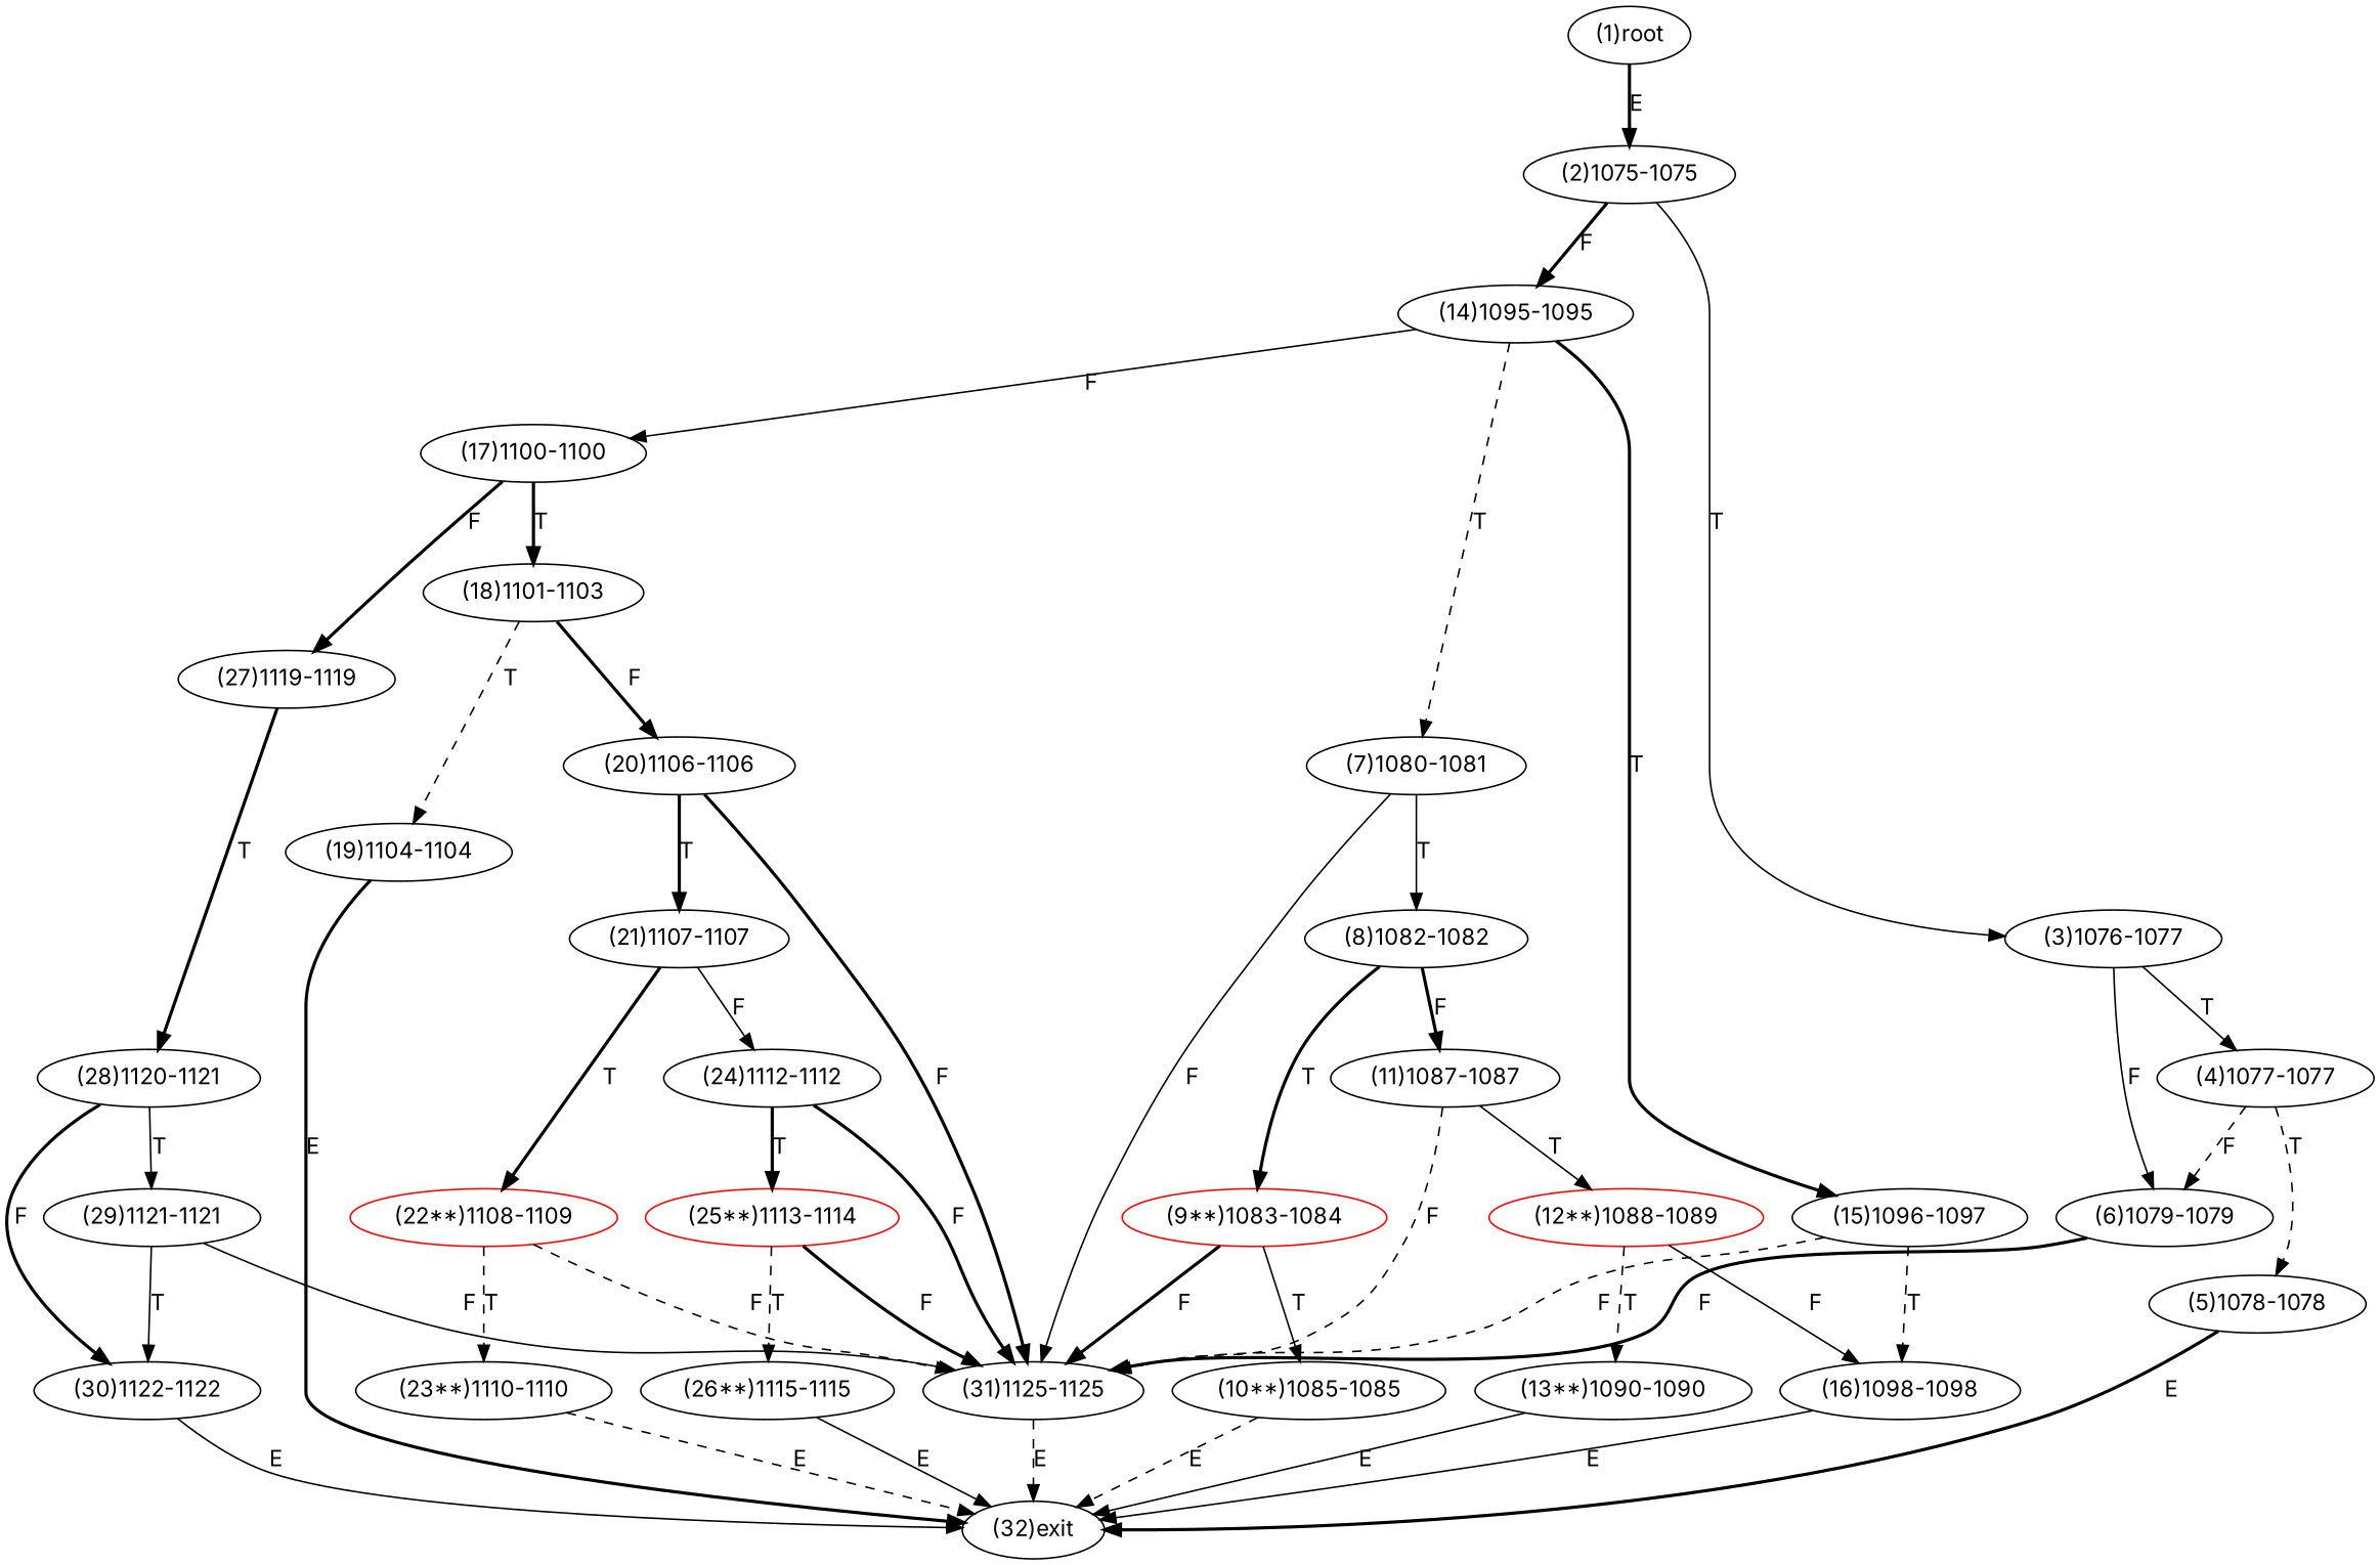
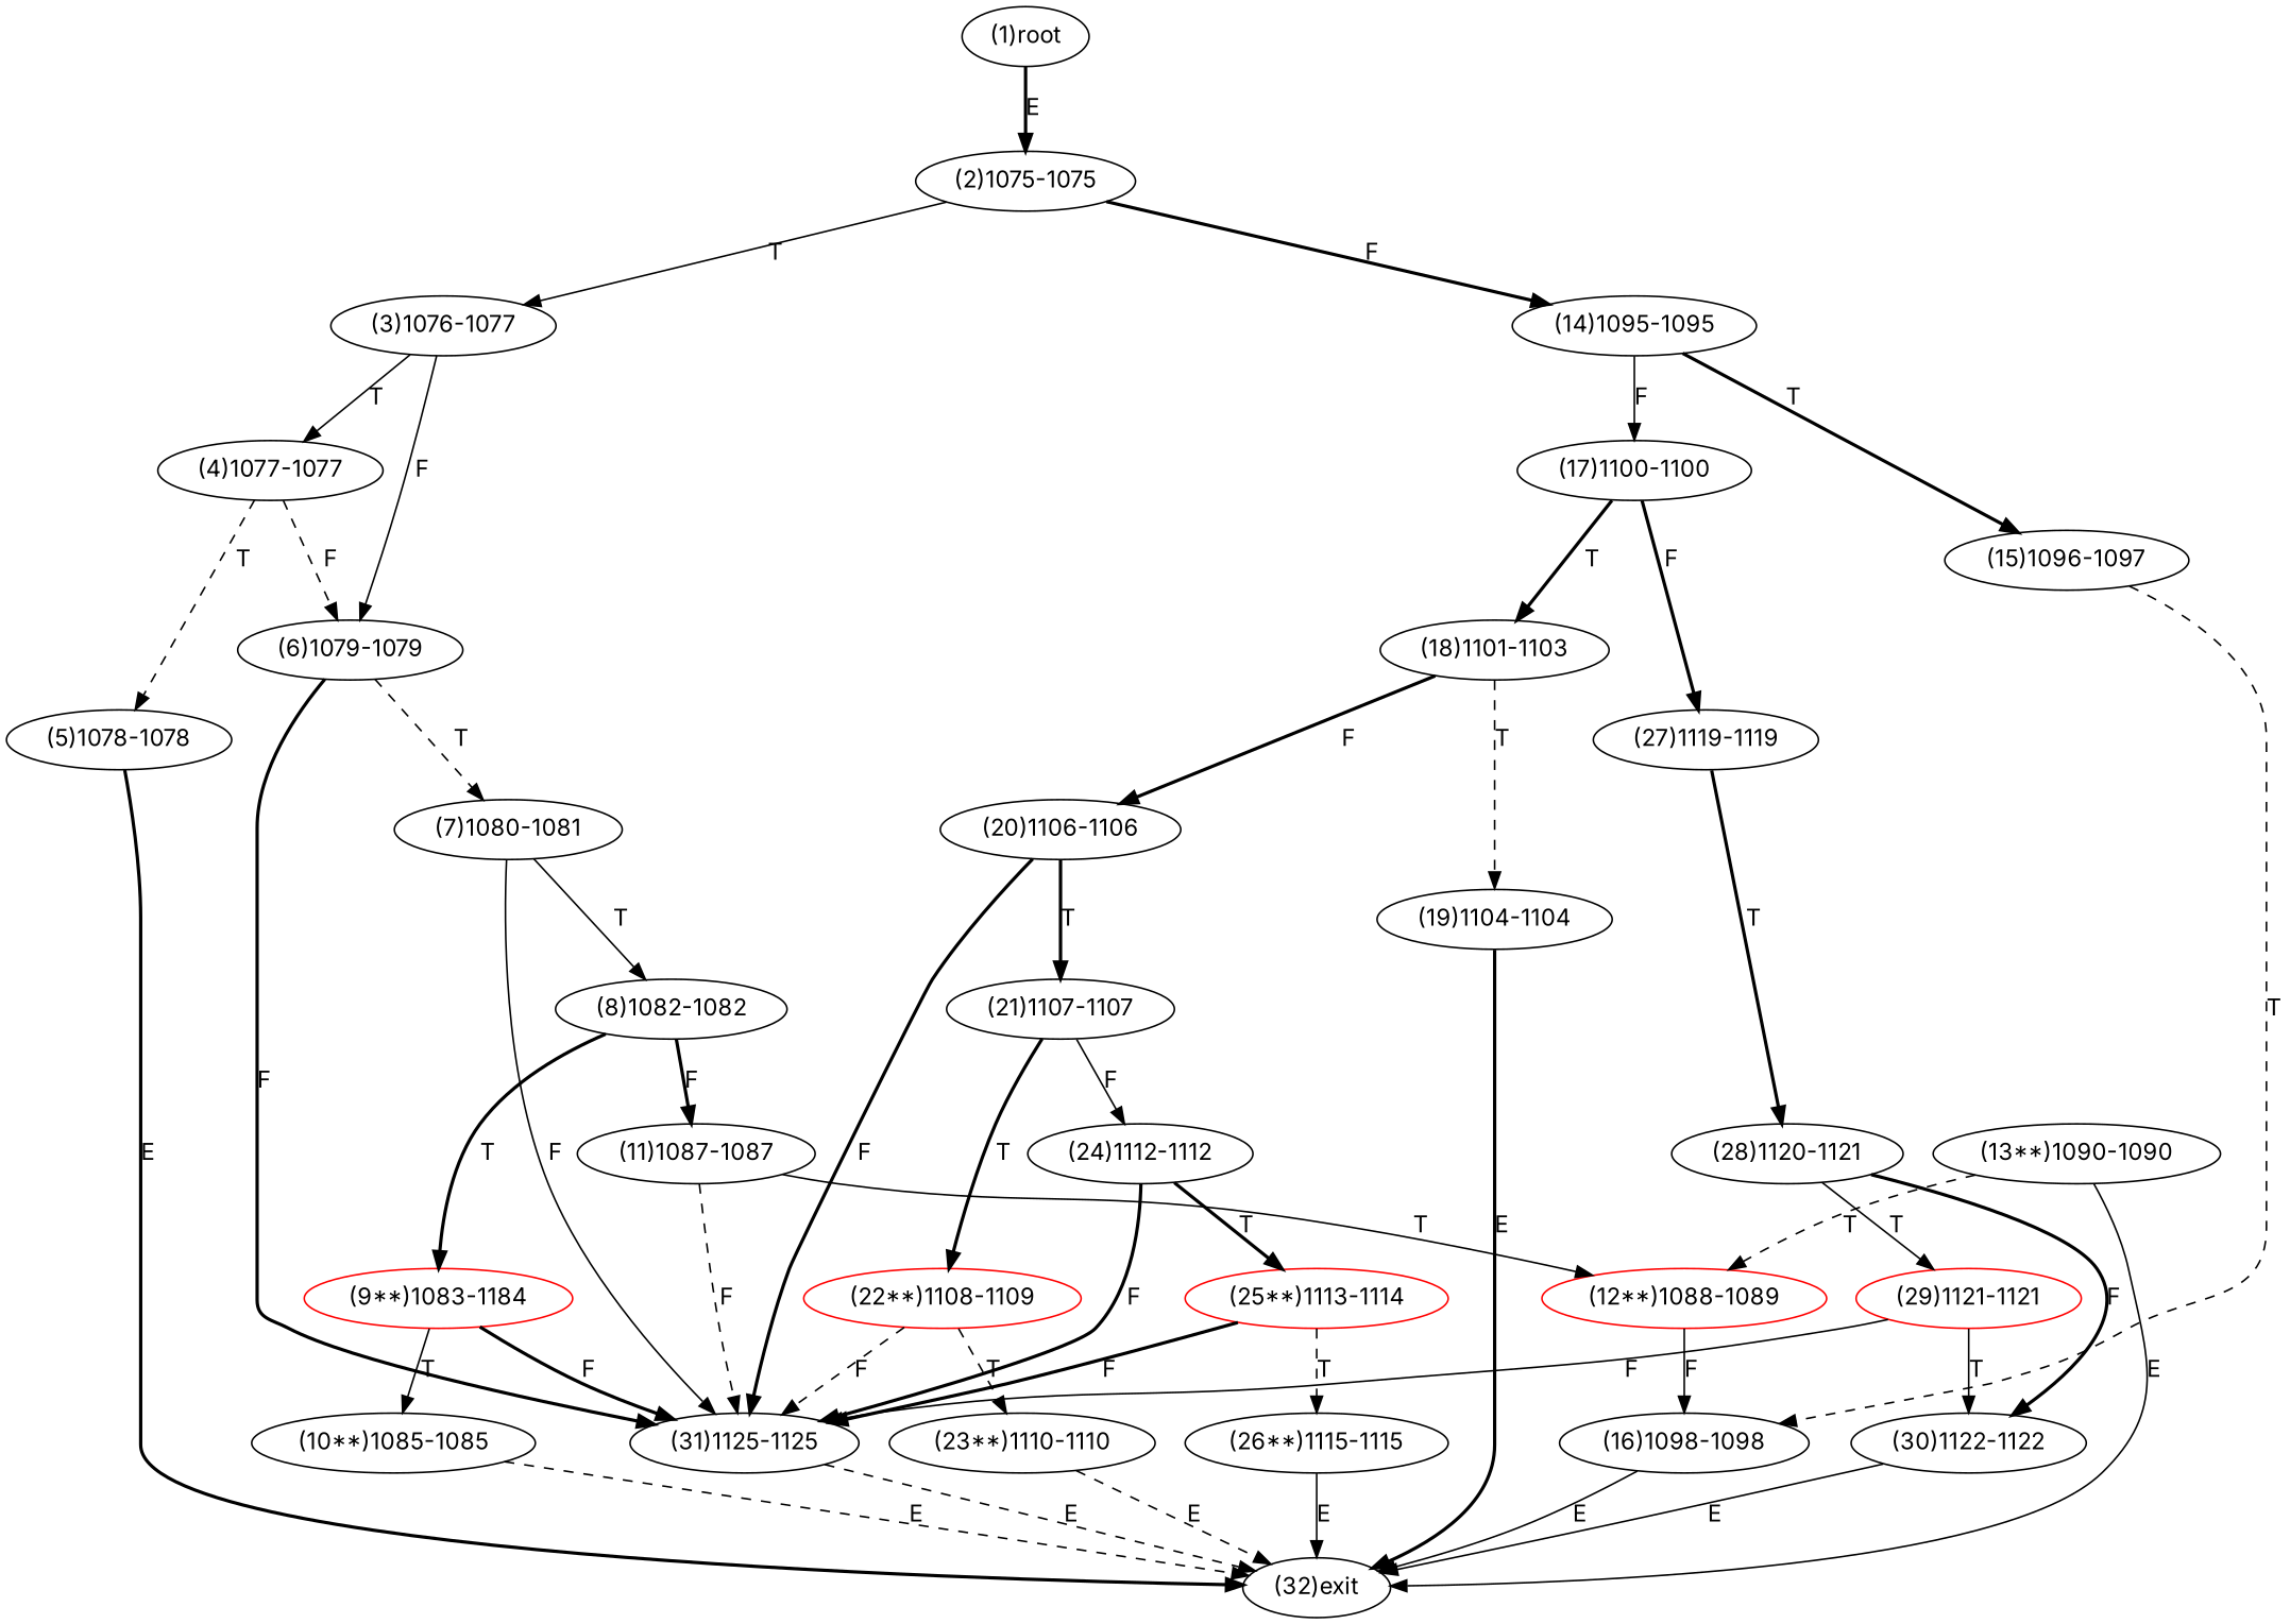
  digraph {
    fontname=Inter
    node [fontname=Inter]
    edge [fontname=Inter style=bold]
    n1 [label="(1)root"]
    n2 [label="(2)1075-1075"]
    n3 [label="(3)1076-1077"]
    n4 [label="(14)1095-1095"]
    n5 [label="(4)1077-1077"]
    n6 [label="(6)1079-1079"]
    n7 [label="(15)1096-1097"]
    n8 [label="(17)1100-1100"]
    n9 [label="(5)1078-1078"]
    n10 [label="(7)1080-1081"]
    n11 [label="(31)1125-1125"]
    n12 [label="(32)exit"]
    n13 [label="(8)1082-1082"]
-   n14 [color=red label="(9**)1083-1084"]
+   n14 [color=red label="(9**)1083-1184"]
    n15 [label="(11)1087-1087"]
    n16 [label="(10**)1085-1085"]
    n17 [color=red label="(12**)1088-1089"]
    n18 [label="(13**)1090-1090"]
    n19 [label="(16)1098-1098"]
    n20 [label="(18)1101-1103"]
    n21 [label="(27)1119-1119"]
    n22 [label="(19)1104-1104"]
    n23 [label="(20)1106-1106"]
    n24 [label="(28)1120-1121"]
    n25 [label="(21)1107-1107"]
    n26 [color=red label="(22**)1108-1109"]
    n27 [label="(24)1112-1112"]
    n28 [label="(23**)1110-1110"]
    n29 [color=red label="(25**)1113-1114"]
    n30 [label="(26**)1115-1115"]
-   n31 [label="(29)1121-1121"]
+   n31 [label="(29)1121-1121" color=red]
    n32 [label="(30)1122-1122"]
    n1 -> n2 [label=E]
    n2 -> n3 [label=T style=solid]
    n2 -> n4 [label=F]
    n3 -> n5 [label=T style=solid]
    n3 -> n6 [label=F style=solid]
    n4 -> n7 [label=T]
    n4 -> n8 [label=F style=solid]
    n5 -> n6 [label=F style=dashed]
    n5 -> n9 [label=T style=dashed]
-   n4 -> n10 [label=T style=dashed]
+   n6 -> n10 [label=T style=dashed]
    n6 -> n11 [label=F]
-   n7 -> n11 [label=F style=dashed]
    n7 -> n19 [label=T style=dashed]
    n8 -> n20 [label=T]
    n8 -> n21 [label=F]
    n9 -> n12 [label=E]
    n10 -> n11 [label=F style=solid]
    n10 -> n13 [label=T style=solid]
    n11 -> n12 [label=E style=dashed]
    n13 -> n14 [label=T]
    n13 -> n15 [label=F]
    n14 -> n11 [label=F]
    n14 -> n16 [label=T style=solid]
    n15 -> n11 [label=F style=dashed]
    n15 -> n17 [label=T style=solid]
    n16 -> n12 [label=E style=dashed]
-   n17 -> n18 [label=T style=dashed]
+   n18 -> n17 [label=T style=dashed]
    n17 -> n19 [label=F style=solid]
    n18 -> n12 [label=E style=solid]
    n19 -> n12 [label=E style=solid]
    n20 -> n22 [label=T style=dashed]
    n20 -> n23 [label=F]
    n21 -> n24 [label=T]
    n22 -> n12 [label=E]
    n23 -> n11 [label=F]
    n23 -> n25 [label=T]
    n24 -> n31 [label=T style=solid]
    n24 -> n32 [label=F]
    n25 -> n26 [label=T]
    n25 -> n27 [label=F style=solid]
    n26 -> n11 [label=F style=dashed]
    n26 -> n28 [label=T style=dashed]
    n27 -> n11 [label=F]
    n27 -> n29 [label=T]
    n28 -> n12 [label=E style=dashed]
    n29 -> n11 [label=F]
    n29 -> n30 [label=T style=dashed]
    n30 -> n12 [label=E style=solid]
    n31 -> n11 [label=F style=solid]
    n31 -> n32 [label=T style=solid]
    n32 -> n12 [label=E style=solid]
  }
